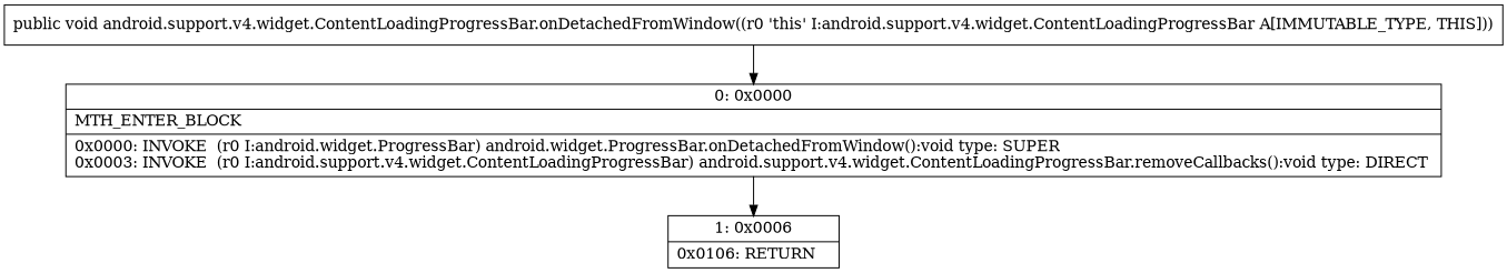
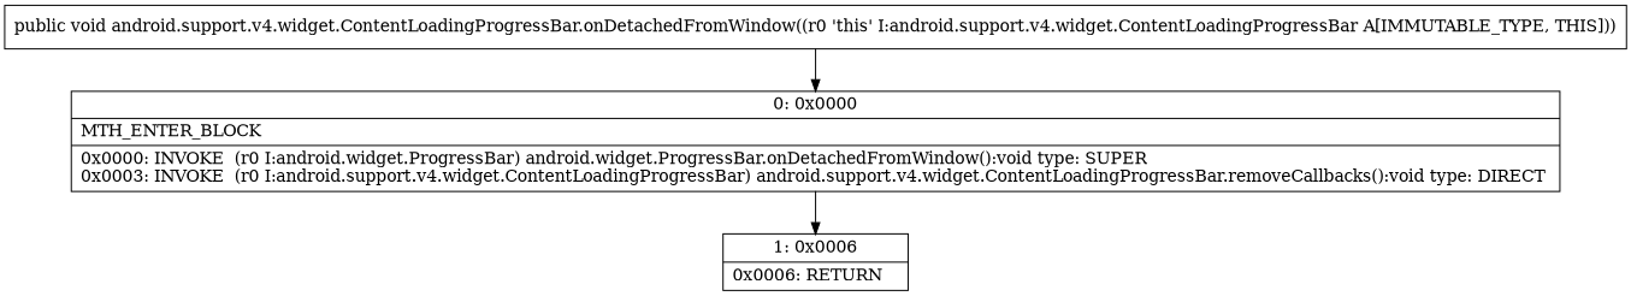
  digraph {
    node [shape=record]
    n1 [label="{0\:\ 0x0000|MTH_ENTER_BLOCK\l|0x0000: INVOKE  (r0 I:android.widget.ProgressBar) android.widget.ProgressBar.onDetachedFromWindow():void type: SUPER \l0x0003: INVOKE  (r0 I:android.support.v4.widget.ContentLoadingProgressBar) android.support.v4.widget.ContentLoadingProgressBar.removeCallbacks():void type: DIRECT \l}"]
-   n2 [label="{1\:\ 0x0006|0x0106: RETURN   \l}"]
+   n2 [label="{1\:\ 0x0006|0x0006: RETURN   \l}"]
    n3 [label="{public void android.support.v4.widget.ContentLoadingProgressBar.onDetachedFromWindow((r0 'this' I:android.support.v4.widget.ContentLoadingProgressBar A[IMMUTABLE_TYPE, THIS])) }"]
    n1 -> n2
    n3 -> n1
  }
